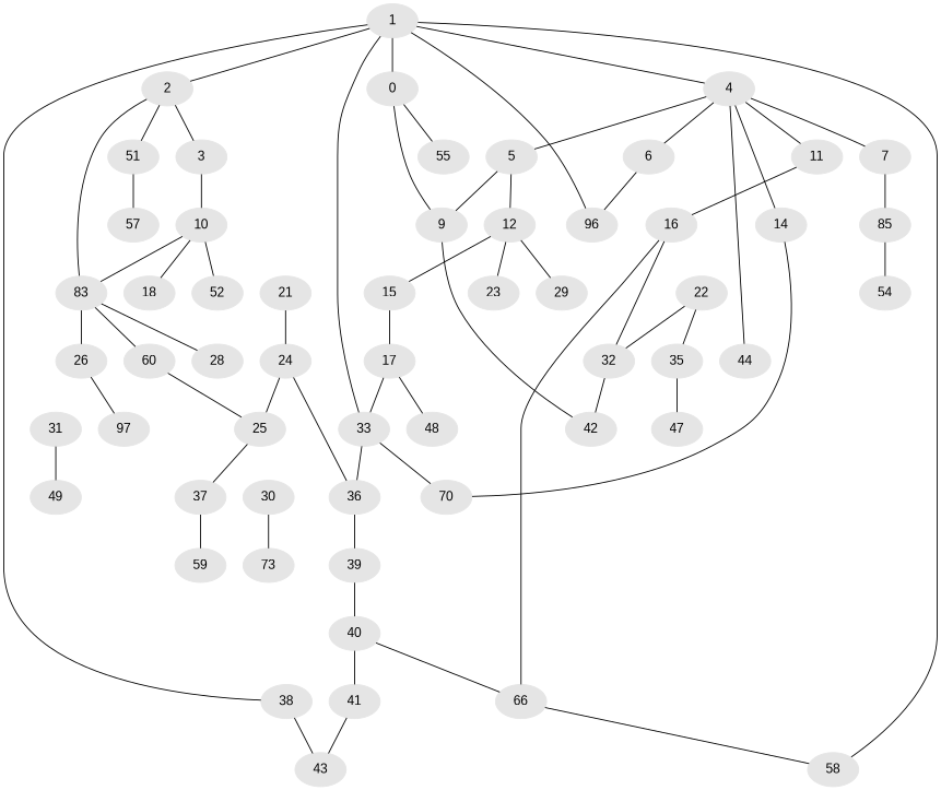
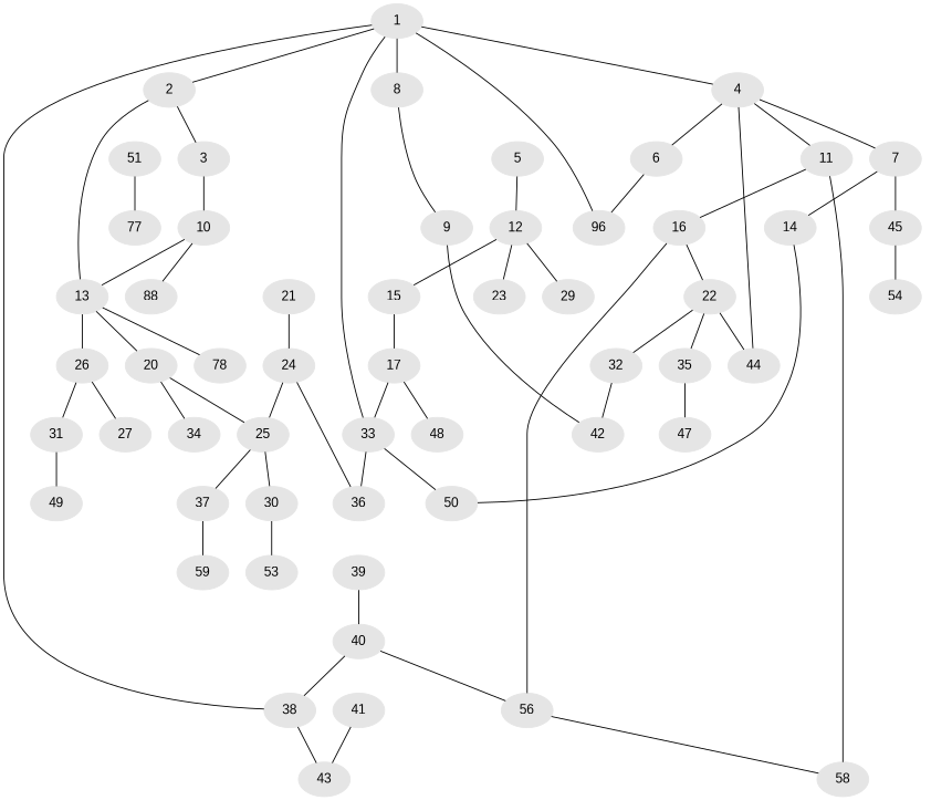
  graph {
    fontname="Liberation Sans"
    node [color=gray90 fontname="Liberation Sans" style=filled]
    edge [fontname="Liberation Sans"]
    1
    2
    4
-   8 [label=0]
+   8
    33
    38
    n7 [label=96]
    58
    3
-   13 [label=83]
+   13
    51
    5
    6
    7
    11
    14
    44
    9
-   55
-   50 [label=70]
+   50
    36
    43
    10
-   20 [label=60]
+   20
    26
-   28
-   57
-   18
-   52
+   28 [label=78]
+   57 [label=77]
+   18 [label=88]
    12
-   45 [label=85]
+   45
    16
    42
    15
    23
    29
    54
    22
-   56 [label=66]
+   56
    17
    25
-   27 [label=97]
+   34
+   27
    31
    48
    32
    35
    21
    24
    30
    37
    47
    39
-   53 [label=73]
+   53
    59
    49
    40
    41
    1 -- 2
    1 -- 4
    1 -- 8
    1 -- 33
    1 -- 38
    1 -- n7
-   1 -- 58
+   11 -- 58
    2 -- 3
    2 -- 13
-   2 -- 51
-   4 -- 5
    4 -- 6
    4 -- 7
    4 -- 11
-   4 -- 14
+   7 -- 14
    4 -- 44
    8 -- 9
-   8 -- 55
    33 -- 50
    33 -- 36
    38 -- 43
    3 -- 10
    13 -- 20
    13 -- 26
    13 -- 28
    51 -- 57
-   5 -- 9
    5 -- 12
    6 -- n7
    7 -- 45
    11 -- 16
    14 -- 50
    9 -- 42
-   36 -- 39
    10 -- 13
    10 -- 18
-   10 -- 52
    20 -- 25
+   20 -- 34
    26 -- 27
+   26 -- 31
    12 -- 15
    12 -- 23
    12 -- 29
    45 -- 54
-   16 -- 32
+   16 -- 22
    16 -- 56
    15 -- 17
+   22 -- 44
    22 -- 32
    22 -- 35
    56 -- 58
    17 -- 33
    17 -- 48
+   25 -- 30
    25 -- 37
    31 -- 49
    32 -- 42
    35 -- 47
    21 -- 24
    24 -- 36
    24 -- 25
    30 -- 53
    37 -- 59
    39 -- 40
    40 -- 56
-   40 -- 41
+   40 -- 38
    41 -- 43
  }
